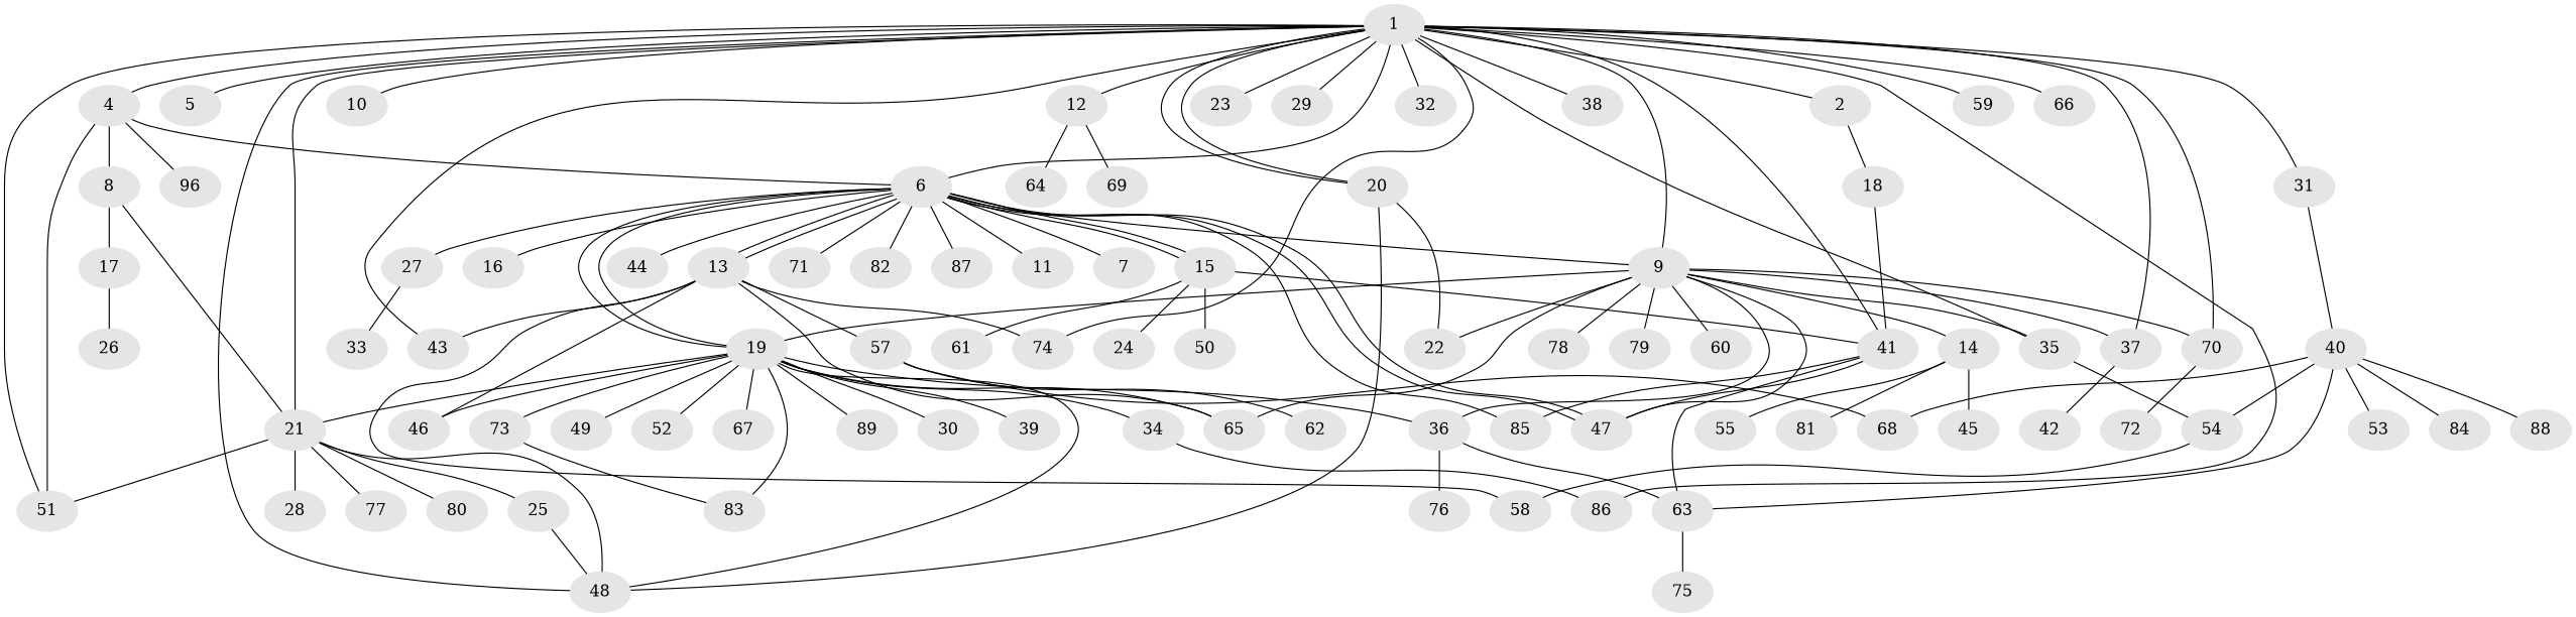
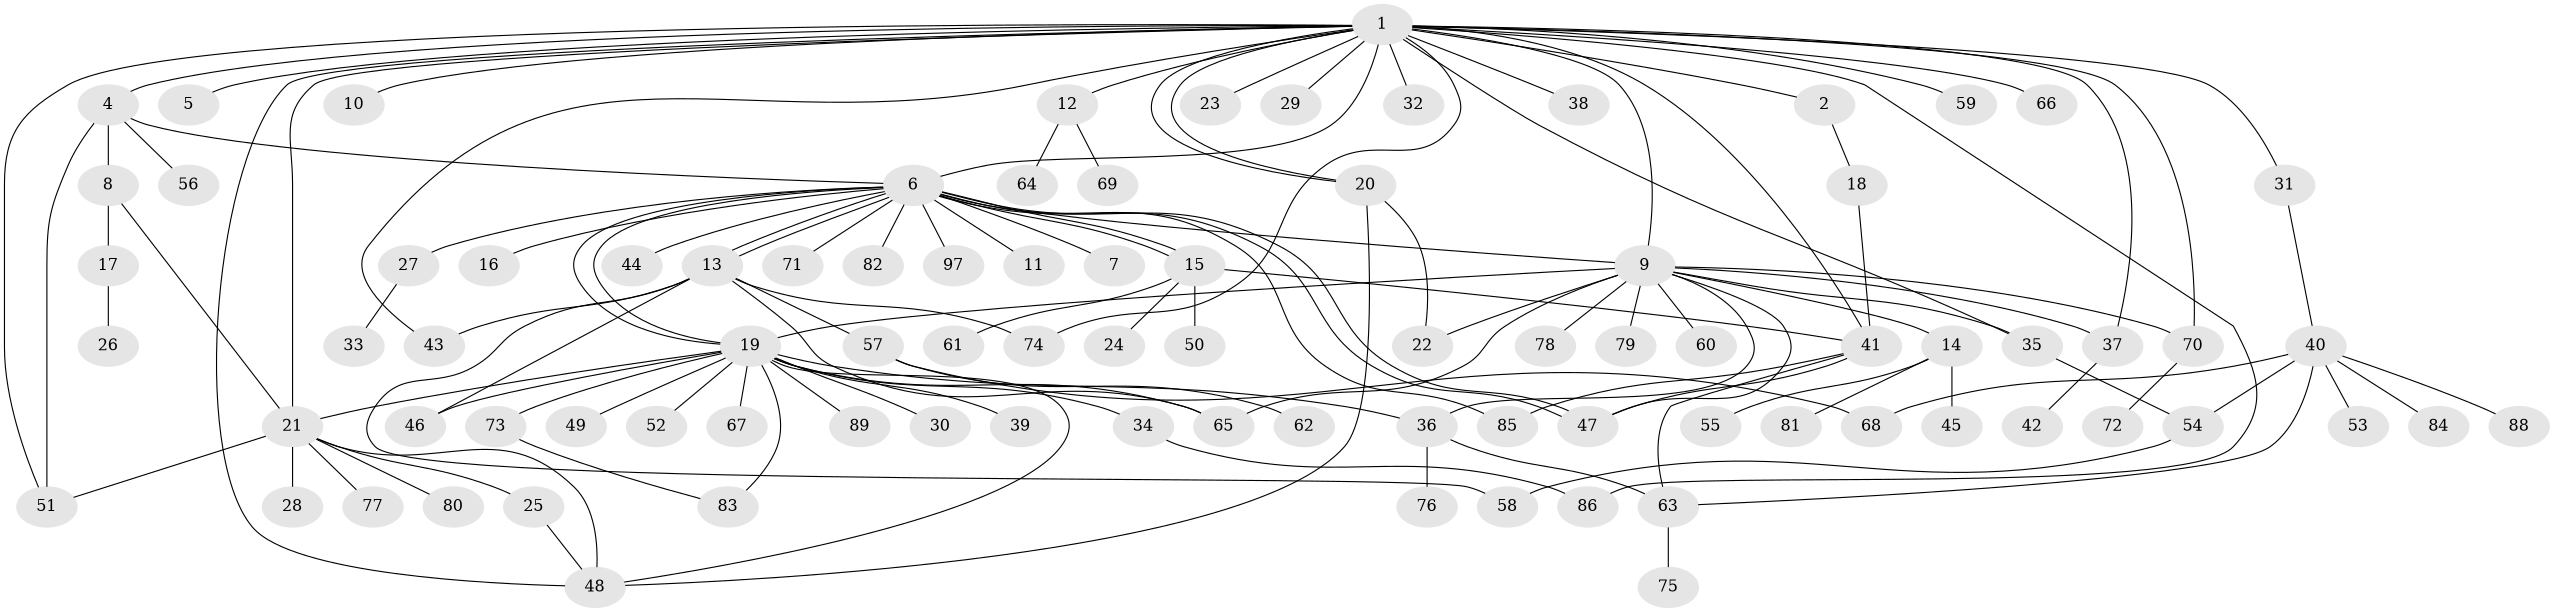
  graph {
    node [color=gray90 style=filled]
    1
    2
    4
    5
    6
    9
    10
    12
    20
    21
    23
    29
    31
    32
    35
    37
    38
    41
    43
    48
    51
    59
    66
    70
    74
    86
    18
    8
-   56 [label=96]
+   56
    7
    11
    13
    15
    16
    19
    27
    44
    47
    71
    82
    85
-   87
+   87 [label=97]
    14
    22
    36
    60
    65
    78
    79
    64
    69
    25
    28
    77
    80
    40
    54
    42
    63
    72
    17
    46
    57
    58
    24
    50
    61
    89
    30
    34
    39
    49
    52
    67
    73
    83
    33
    26
    45
    55
    81
    76
    68
    62
    53
    84
    88
    75
    1 -- 2
    1 -- 4
    1 -- 5
    1 -- 6
    1 -- 9
    1 -- 10
    1 -- 12
    1 -- 20
    1 -- 20
    1 -- 21
    1 -- 23
    1 -- 29
    1 -- 31
    1 -- 32
    1 -- 35
    1 -- 37
    1 -- 38
    1 -- 41
    1 -- 43
    1 -- 48
    1 -- 51
    1 -- 59
    1 -- 66
    1 -- 70
    1 -- 74
    1 -- 86
    2 -- 18
    4 -- 6
    4 -- 51
    4 -- 8
    4 -- 56
    6 -- 9
    6 -- 7
    6 -- 11
    6 -- 13
    6 -- 13
    6 -- 15
    6 -- 15
    6 -- 16
    6 -- 19
    6 -- 19
    6 -- 27
    6 -- 44
    6 -- 47
    6 -- 47
    6 -- 71
    6 -- 82
    6 -- 85
    6 -- 87
    9 -- 35
    9 -- 37
    9 -- 70
    9 -- 19
    9 -- 47
    9 -- 14
    9 -- 22
    9 -- 36
    9 -- 60
    9 -- 65
    9 -- 78
    9 -- 79
    12 -- 64
    12 -- 69
    20 -- 48
    20 -- 22
    21 -- 48
    21 -- 51
    21 -- 25
    21 -- 28
    21 -- 77
    21 -- 80
    31 -- 40
    35 -- 54
    37 -- 42
    41 -- 47
    41 -- 85
    41 -- 63
    70 -- 72
    18 -- 41
    8 -- 21
    8 -- 17
    13 -- 43
    13 -- 74
    13 -- 65
    13 -- 46
    13 -- 57
    13 -- 58
    15 -- 41
    15 -- 24
    15 -- 50
    15 -- 61
    19 -- 21
    19 -- 48
    19 -- 36
    19 -- 65
    19 -- 46
    19 -- 89
    19 -- 30
    19 -- 34
    19 -- 39
    19 -- 49
    19 -- 52
    19 -- 67
    19 -- 73
    19 -- 83
    27 -- 33
    14 -- 45
    14 -- 55
    14 -- 81
    36 -- 63
    36 -- 76
    25 -- 48
    40 -- 54
    40 -- 63
    40 -- 68
    40 -- 53
    40 -- 84
    40 -- 88
    54 -- 58
    63 -- 75
    17 -- 26
    57 -- 68
    57 -- 62
    34 -- 86
    73 -- 83
  }
